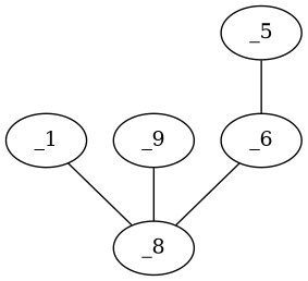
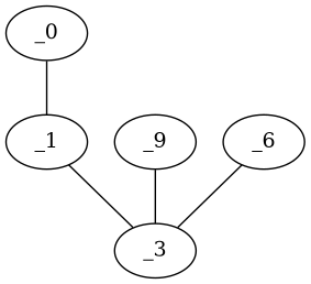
  graph {
+   _0 [x=0.78444 y=2.72382]
    _1 [x=0.802194 y=0.582546]
-   _3 [x=2.47397 y=3.39262 label=_8]
+   _3 [x=2.47397 y=3.39262]
    n4 [label=_9 x=1.41833 y=0.473578]
-   _5 [x=2.3 y=1.76]
    _6 [x=1.66107 y=1.58812]
+   _0 -- _1
    _1 -- _3
    n4 -- _3
-   _5 -- _6
    _6 -- _3
  }
